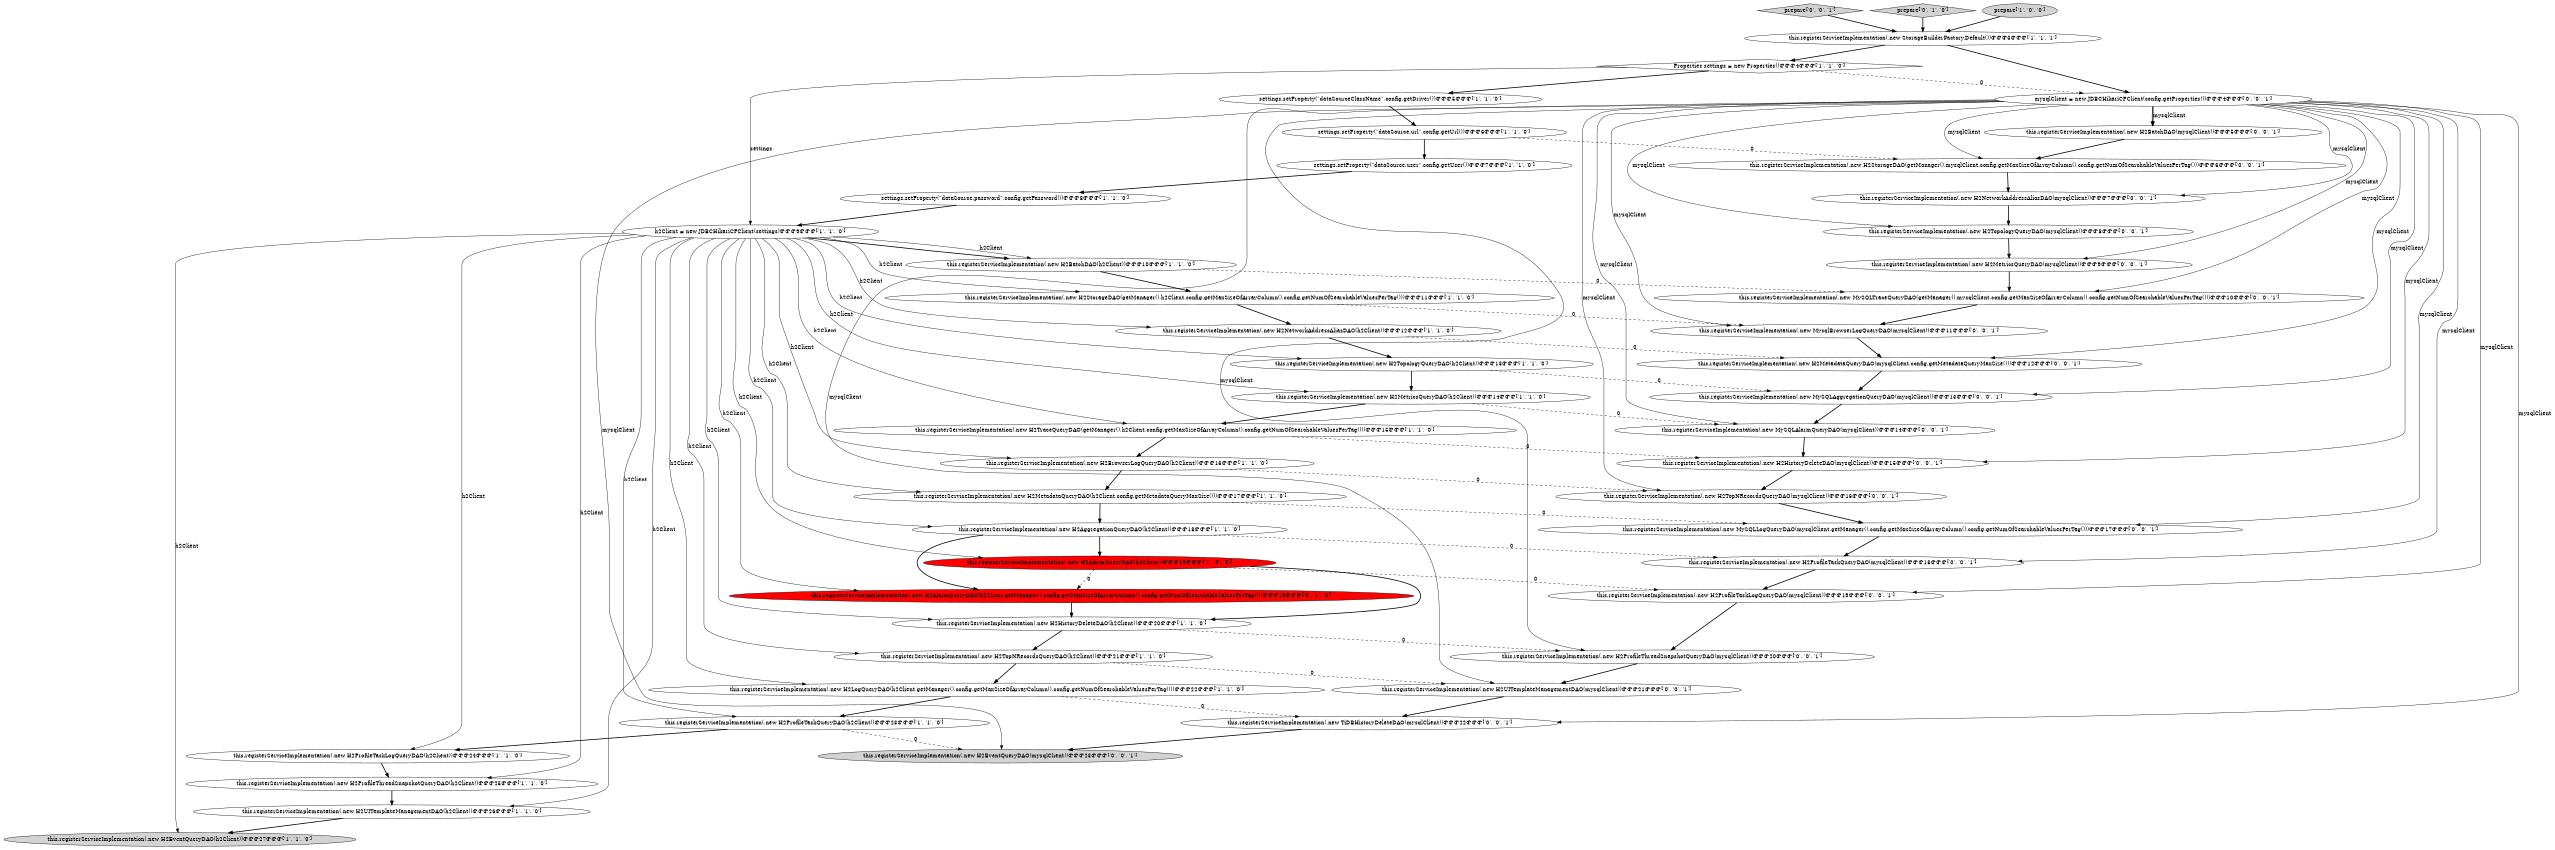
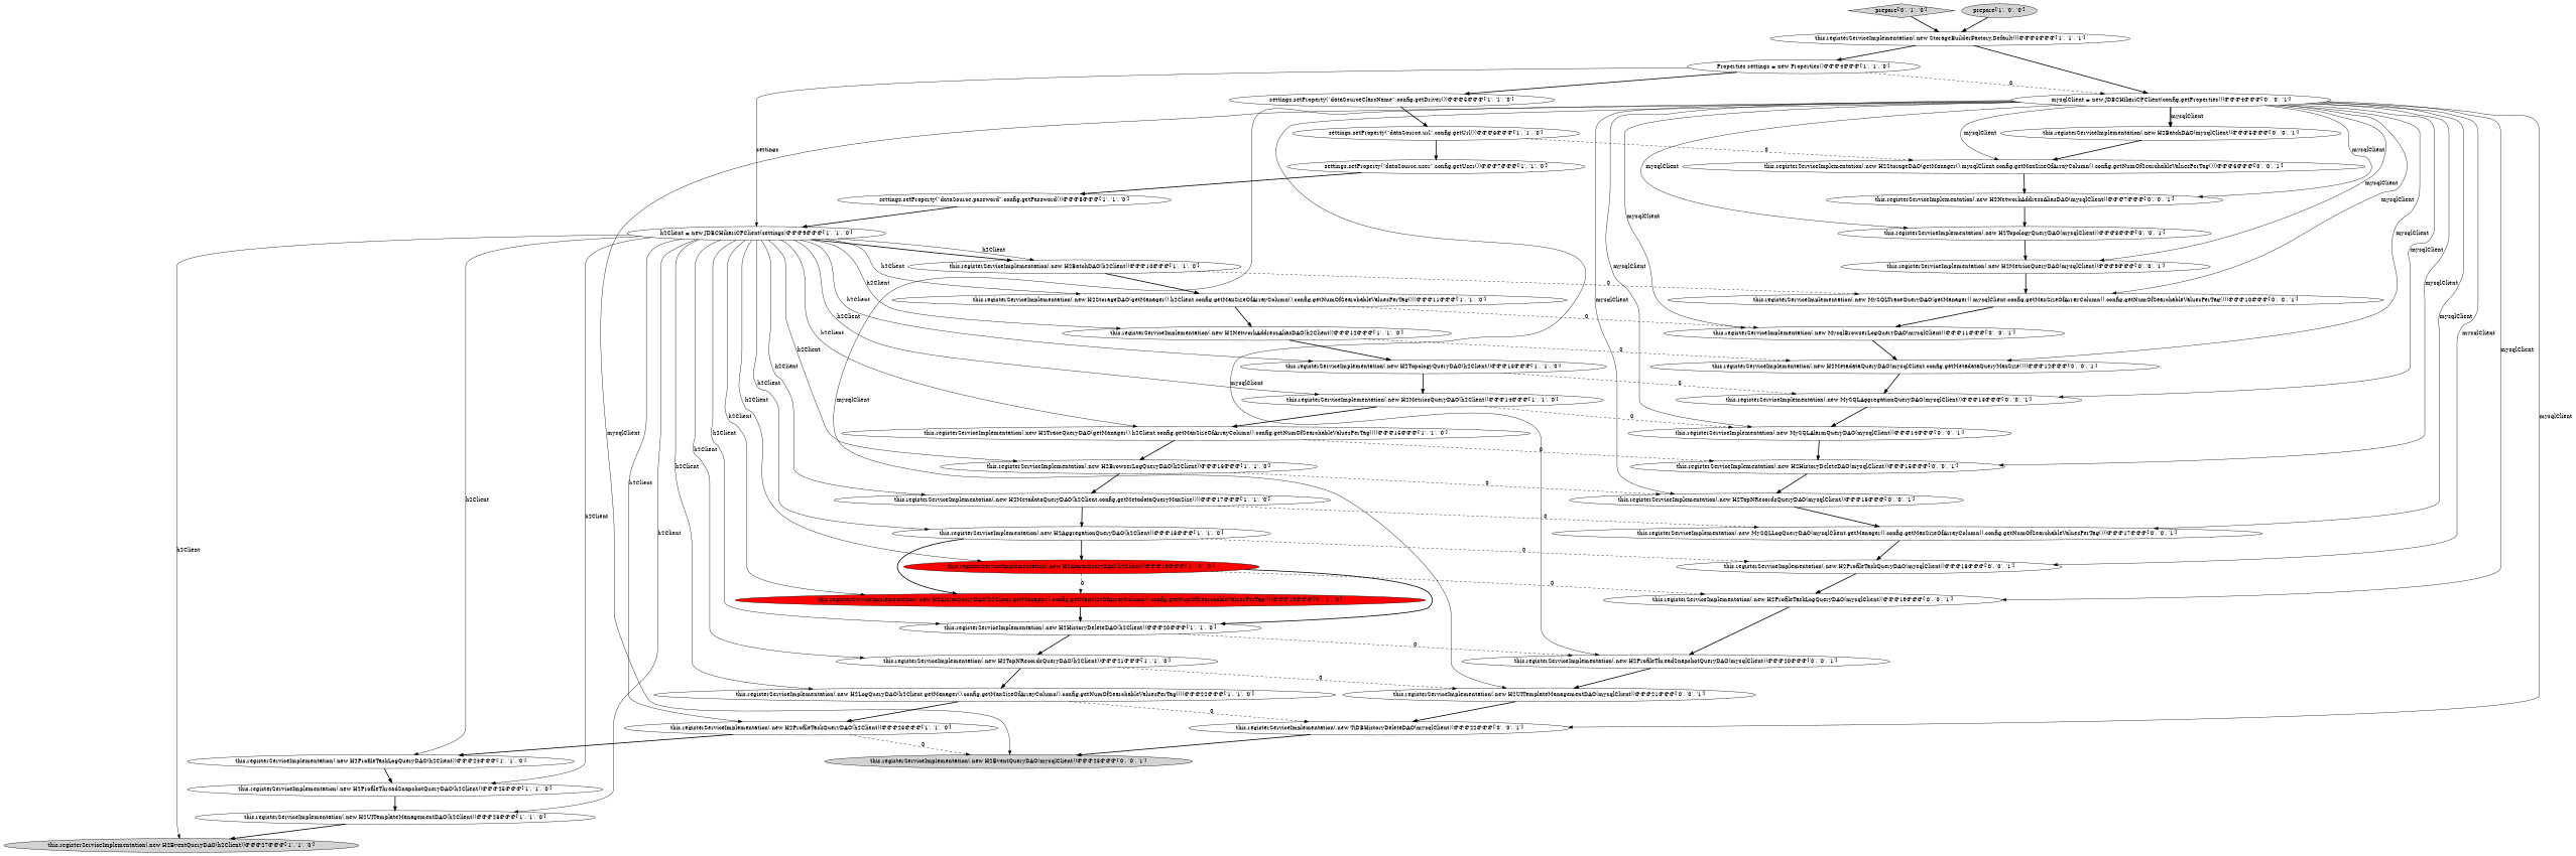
  digraph {
    node [fillcolor=white shape=ellipse style=filled]
    edge [style=bold]
    n1 [label="settings.setProperty(\"dataSource.password\",config.getPassword())@@@8@@@['1', '1', '0']"]
    n2 [label="h2Client = new JDBCHikariCPClient(settings)@@@9@@@['1', '1', '0']"]
    n3 [label="this.registerServiceImplementation(,new H2TopNRecordsQueryDAO(h2Client))@@@21@@@['1', '1', '0']"]
    n4 [label="this.registerServiceImplementation(,new H2LogQueryDAO(h2Client,getManager(),config.getMaxSizeOfArrayColumn(),config.getNumOfSearchableValuesPerTag()))@@@22@@@['1', '1', '0']"]
    n5 [label="this.registerServiceImplementation(,new H2ProfileThreadSnapshotQueryDAO(h2Client))@@@25@@@['1', '1', '0']"]
    n6 [label="this.registerServiceImplementation(,new H2UITemplateManagementDAO(h2Client))@@@26@@@['1', '1', '0']"]
    n7 [label="this.registerServiceImplementation(,new H2ProfileTaskQueryDAO(h2Client))@@@23@@@['1', '1', '0']"]
    n8 [label="this.registerServiceImplementation(,new H2ProfileTaskLogQueryDAO(h2Client))@@@24@@@['1', '1', '0']"]
    n9 [label="this.registerServiceImplementation(,new H2TraceQueryDAO(getManager(),h2Client,config.getMaxSizeOfArrayColumn(),config.getNumOfSearchableValuesPerTag()))@@@15@@@['1', '1', '0']"]
    n10 [label="this.registerServiceImplementation(,new H2BrowserLogQueryDAO(h2Client))@@@16@@@['1', '1', '0']"]
    n11 [label="this.registerServiceImplementation(,new H2TopologyQueryDAO(h2Client))@@@13@@@['1', '1', '0']"]
    n12 [label="this.registerServiceImplementation(,new H2NetworkAddressAliasDAO(h2Client))@@@12@@@['1', '1', '0']"]
    n13 [fillcolor=red label="this.registerServiceImplementation(,new H2AlarmQueryDAO(h2Client,getManager(),config.getMaxSizeOfArrayColumn(),config.getNumOfSearchableValuesPerTag()))@@@19@@@['0', '1', '0']"]
    n14 [label="this.registerServiceImplementation(,new H2MetricsQueryDAO(h2Client))@@@14@@@['1', '1', '0']"]
    n15 [label="this.registerServiceImplementation(,new H2BatchDAO(h2Client))@@@10@@@['1', '1', '0']"]
    n16 [label="this.registerServiceImplementation(,new H2MetadataQueryDAO(h2Client,config.getMetadataQueryMaxSize()))@@@17@@@['1', '1', '0']"]
    n17 [label="this.registerServiceImplementation(,new H2HistoryDeleteDAO(h2Client))@@@20@@@['1', '1', '0']"]
    n18 [fillcolor=lightgray label="this.registerServiceImplementation(,new H2EventQueryDAO(h2Client))@@@27@@@['1', '1', '0']"]
    n19 [label="this.registerServiceImplementation(,new H2AggregationQueryDAO(h2Client))@@@18@@@['1', '1', '0']"]
    n20 [fillcolor=red label="this.registerServiceImplementation(,new H2AlarmQueryDAO(h2Client))@@@19@@@['1', '0', '0']"]
    n21 [label="this.registerServiceImplementation(,new H2StorageDAO(getManager(),h2Client,config.getMaxSizeOfArrayColumn(),config.getNumOfSearchableValuesPerTag()))@@@11@@@['1', '1', '0']"]
    n22 [label="this.registerServiceImplementation(,new H2UITemplateManagementDAO(mysqlClient))@@@21@@@['0', '0', '1']"]
    n23 [label="this.registerServiceImplementation(,new TiDBHistoryDeleteDAO(mysqlClient))@@@22@@@['0', '0', '1']"]
    n24 [label="settings.setProperty(\"dataSource.url\",config.getUrl())@@@6@@@['1', '1', '0']"]
    n25 [label="this.registerServiceImplementation(,new H2StorageDAO(getManager(),mysqlClient,config.getMaxSizeOfArrayColumn(),config.getNumOfSearchableValuesPerTag()))@@@6@@@['0', '0', '1']"]
    n26 [label="settings.setProperty(\"dataSource.user\",config.getUser())@@@7@@@['1', '1', '0']"]
    n27 [label="this.registerServiceImplementation(,new H2NetworkAddressAliasDAO(mysqlClient))@@@7@@@['0', '0', '1']"]
    n28 [label="this.registerServiceImplementation(,new StorageBuilderFactory.Default())@@@3@@@['1', '1', '1']"]
    n29 [label="mysqlClient = new JDBCHikariCPClient(config.getProperties())@@@4@@@['0', '0', '1']"]
-   n30 [label="Properties settings = new Properties()@@@4@@@['1', '1', '0']" shape=diamond]
+   n30 [label="Properties settings = new Properties()@@@4@@@['1', '1', '0']"]
    n31 [label="this.registerServiceImplementation(,new MySQLTraceQueryDAO(getManager(),mysqlClient,config.getMaxSizeOfArrayColumn(),config.getNumOfSearchableValuesPerTag()))@@@10@@@['0', '0', '1']"]
    n32 [label="this.registerServiceImplementation(,new MysqlBrowserLogQueryDAO(mysqlClient))@@@11@@@['0', '0', '1']"]
    n33 [label="this.registerServiceImplementation(,new H2TopNRecordsQueryDAO(mysqlClient))@@@16@@@['0', '0', '1']"]
    n34 [label="this.registerServiceImplementation(,new MySQLLogQueryDAO(mysqlClient,getManager(),config.getMaxSizeOfArrayColumn(),config.getNumOfSearchableValuesPerTag()))@@@17@@@['0', '0', '1']"]
    n35 [label="this.registerServiceImplementation(,new H2MetadataQueryDAO(mysqlClient,config.getMetadataQueryMaxSize()))@@@12@@@['0', '0', '1']"]
    n36 [label="this.registerServiceImplementation(,new H2ProfileThreadSnapshotQueryDAO(mysqlClient))@@@20@@@['0', '0', '1']"]
    n37 [label="this.registerServiceImplementation(,new H2HistoryDeleteDAO(mysqlClient))@@@15@@@['0', '0', '1']"]
    n38 [label="this.registerServiceImplementation(,new MySQLAggregationQueryDAO(mysqlClient))@@@13@@@['0', '0', '1']"]
    n39 [label="this.registerServiceImplementation(,new H2TopologyQueryDAO(mysqlClient))@@@8@@@['0', '0', '1']"]
    n40 [label="this.registerServiceImplementation(,new H2ProfileTaskQueryDAO(mysqlClient))@@@18@@@['0', '0', '1']"]
    n41 [label="this.registerServiceImplementation(,new H2MetricsQueryDAO(mysqlClient))@@@9@@@['0', '0', '1']"]
    n42 [label="this.registerServiceImplementation(,new H2ProfileTaskLogQueryDAO(mysqlClient))@@@19@@@['0', '0', '1']"]
    n43 [label="this.registerServiceImplementation(,new MySQLAlarmQueryDAO(mysqlClient))@@@14@@@['0', '0', '1']"]
    n44 [fillcolor=lightgray label="this.registerServiceImplementation(,new H2EventQueryDAO(mysqlClient))@@@23@@@['0', '0', '1']"]
    n45 [label="this.registerServiceImplementation(,new H2BatchDAO(mysqlClient))@@@5@@@['0', '0', '1']"]
    n46 [label="settings.setProperty(\"dataSourceClassName\",config.getDriver())@@@5@@@['1', '1', '0']"]
-   n47 [fillcolor=lightgray label="prepare['0', '0', '1']" shape=diamond]
    n48 [fillcolor=lightgray label="prepare['0', '1', '0']" shape=diamond]
    n49 [fillcolor=lightgray label="prepare['1', '0', '0']"]
    n1 -> n2
    n2 -> n3 [label=h2Client style=solid]
    n2 -> n4 [label=h2Client style=solid]
    n2 -> n5 [label=h2Client style=solid]
    n2 -> n6 [label=h2Client style=solid]
    n2 -> n7 [label=h2Client style=solid]
    n2 -> n8 [label=h2Client style=solid]
    n2 -> n9 [label=h2Client style=solid]
    n2 -> n10 [label=h2Client style=solid]
    n2 -> n11 [label=h2Client style=solid]
    n2 -> n12 [label=h2Client style=solid]
    n2 -> n13 [label=h2Client style=solid]
    n2 -> n14 [label=h2Client style=solid]
    n2 -> n15 [label=h2Client style=solid]
    n2 -> n15
    n2 -> n16 [label=h2Client style=solid]
    n2 -> n17 [label=h2Client style=solid]
    n2 -> n18 [label=h2Client style=solid]
    n2 -> n19 [label=h2Client style=solid]
    n2 -> n20 [label=h2Client style=solid]
    n2 -> n21 [label=h2Client style=solid]
    n3 -> n4
    n3 -> n22 [label=0 style=dashed]
    n4 -> n7
    n4 -> n23 [label=0 style=dashed]
    n5 -> n6
    n6 -> n18
    n7 -> n8
    n7 -> n44 [label=0 style=dashed]
    n8 -> n5
    n9 -> n10
    n9 -> n37 [label=0 style=dashed]
    n10 -> n16
    n10 -> n33 [label=0 style=dashed]
    n11 -> n14
    n11 -> n38 [label=0 style=dashed]
    n12 -> n11
    n12 -> n35 [label=0 style=dashed]
    n13 -> n17
    n14 -> n9
    n14 -> n43 [label=0 style=dashed]
    n15 -> n21
    n15 -> n31 [label=0 style=dashed]
    n16 -> n19
    n16 -> n34 [label=0 style=dashed]
    n17 -> n3
    n17 -> n36 [label=0 style=dashed]
    n19 -> n13
    n19 -> n20
    n19 -> n40 [label=0 style=dashed]
    n20 -> n13 [label=0 style=dashed]
    n20 -> n17
    n20 -> n42 [label=0 style=dashed]
    n21 -> n12
    n21 -> n32 [label=0 style=dashed]
    n22 -> n23
    n23 -> n44
    n24 -> n25 [label=0 style=dashed]
    n24 -> n26
    n25 -> n27
    n26 -> n1
    n27 -> n39
    n28 -> n29
    n28 -> n30
    n29 -> n22 [label=mysqlClient style=solid]
    n29 -> n23 [label=mysqlClient style=solid]
    n29 -> n25 [label=mysqlClient style=solid]
    n29 -> n27 [label=mysqlClient style=solid]
    n29 -> n31 [label=mysqlClient style=solid]
    n29 -> n32 [label=mysqlClient style=solid]
    n29 -> n33 [label=mysqlClient style=solid]
    n29 -> n34 [label=mysqlClient style=solid]
    n29 -> n35 [label=mysqlClient style=solid]
    n29 -> n36 [label=mysqlClient style=solid]
    n29 -> n37 [label=mysqlClient style=solid]
    n29 -> n38 [label=mysqlClient style=solid]
    n29 -> n39 [label=mysqlClient style=solid]
    n29 -> n40 [label=mysqlClient style=solid]
    n29 -> n41 [label=mysqlClient style=solid]
    n29 -> n42 [label=mysqlClient style=solid]
    n29 -> n43 [label=mysqlClient style=solid]
    n29 -> n44 [label=mysqlClient style=solid]
    n29 -> n45
    n29 -> n45 [label=mysqlClient style=solid]
    n30 -> n2 [label=settings style=solid]
    n30 -> n29 [label=0 style=dashed]
    n30 -> n46
    n31 -> n32
    n32 -> n35
    n33 -> n34
    n34 -> n40
    n35 -> n38
    n36 -> n22
    n37 -> n33
    n38 -> n43
    n39 -> n41
    n40 -> n42
    n41 -> n31
    n42 -> n36
    n43 -> n37
    n45 -> n25
    n46 -> n24
-   n47 -> n28
    n48 -> n28
    n49 -> n28
  }
